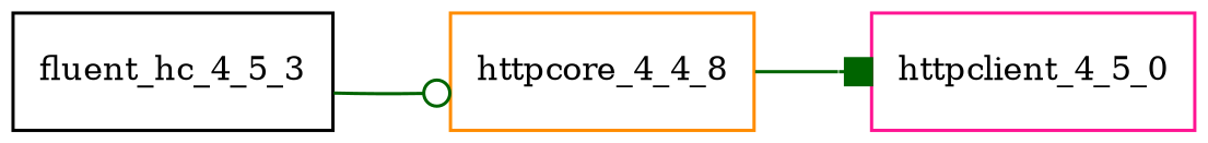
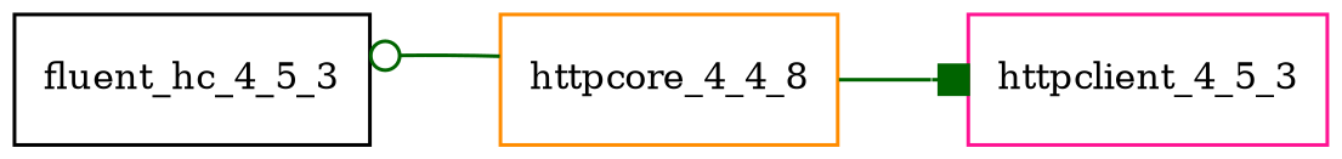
  digraph {
    rankdir=LR
    node [fontsize=10.0 shape=box]
    edge [color=darkgreen]
    fluent_hc_4_5_3 [color=black]
    httpcore_4_4_8 [color=darkorange]
-   httpclient_4_5_3 [color=deeppink label=httpclient_4_5_0]
-   fluent_hc_4_5_3 -> httpcore_4_4_8 [arrowhead=odot]
+   httpclient_4_5_3 [color=deeppink]
+   httpcore_4_4_8 -> fluent_hc_4_5_3 [arrowhead=odot]
    httpcore_4_4_8 -> httpclient_4_5_3 [arrowhead=box]
  }
